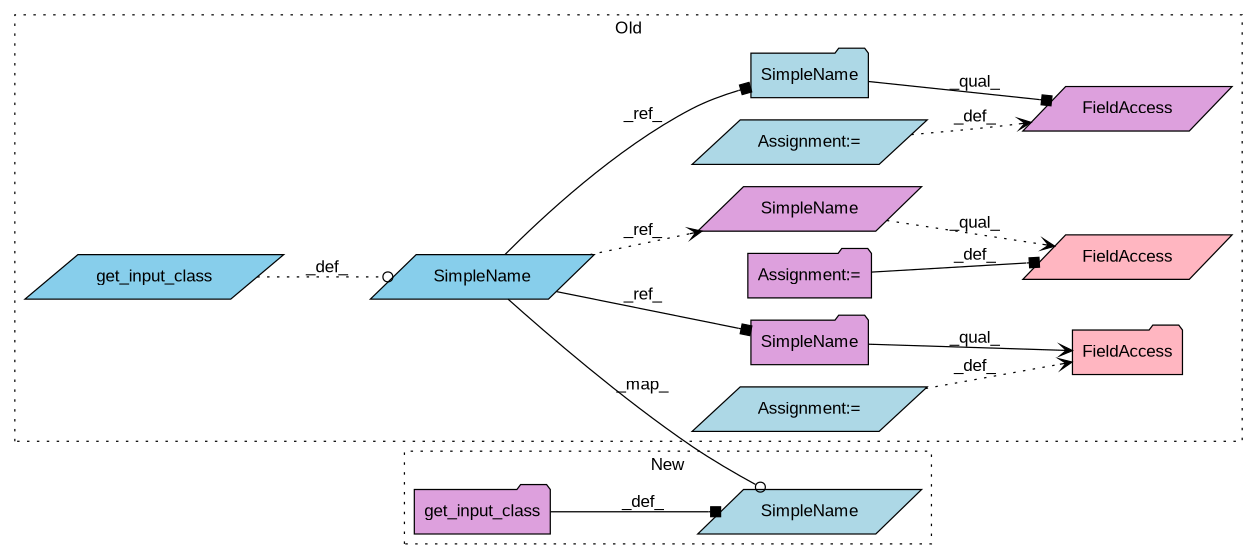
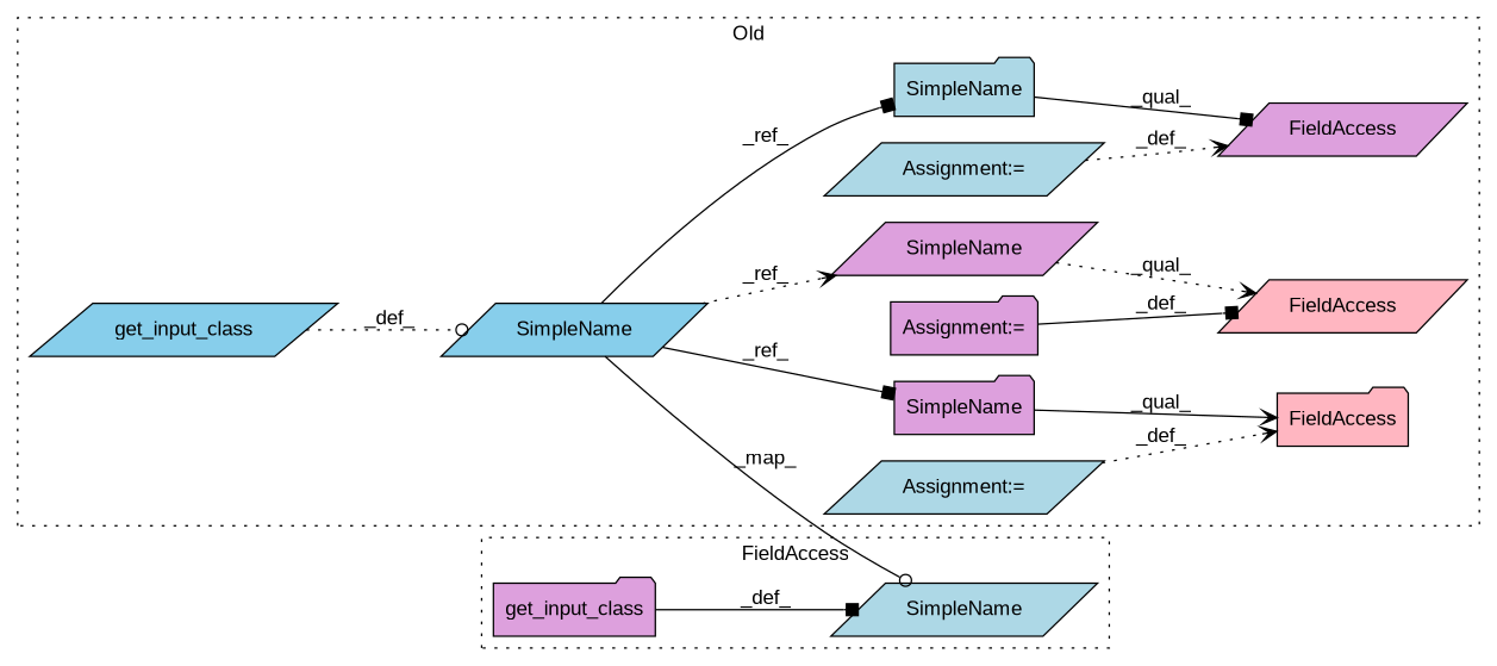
  digraph {
    rankdir=LR
    fontname="Liberation Sans"
    node [a=42 l=10 s=9022 shape=parallelogram style=filled fillcolor=plum fontname="Liberation Sans"]
    edge [style=solid arrowhead=vee fontname="Liberation Sans"]
    n1 [a=32 l=17 label=get_input_class s=8911 fillcolor=skyblue]
    n2 [a=22 l=21 label=FieldAccess]
    n3 [a=22 l=23 label=FieldAccess s=8982 fillcolor=lightpink]
    n4 [a=7 l=1 label="Assignment:=" s=9043 fillcolor=lightblue]
    n5 [a=7 l=1 label="Assignment:=" s=9005 shape=folder]
    n6 [a=22 l=27 label=FieldAccess s=8934 shape=folder fillcolor=lightpink]
    n7 [label=SimpleName s=8900 fillcolor=skyblue]
    n8 [a=7 l=1 label="Assignment:=" s=8961 fillcolor=lightblue]
    n9 [label=SimpleName shape=folder fillcolor=lightblue]
    n10 [label=SimpleName s=8982]
    n11 [label=SimpleName s=8934 shape=folder]
    n12 [a=32 l="16,1" label=get_input_class s="8831,8884" shape=folder]
    n13 [label=SimpleName s=8820 fillcolor=lightblue]
    subgraph cluster_1 {
      label=Old
      style=dotted
      n1
      n2
      n3
      n4
      n5
      n6
      n7
      n8
      n9
      n10
      n11
    }
    subgraph cluster_2 {
-     label=New
+     label=FieldAccess
      style=dotted
      n12
      n13
    }
    n1 -> n7 [label=_def_ style=dotted arrowhead=odot]
    n4 -> n2 [label=_def_ style=dotted]
    n5 -> n3 [label=_def_ arrowhead=box]
    n7 -> n9 [label=_ref_ arrowhead=box]
    n7 -> n10 [label=_ref_ style=dotted]
    n7 -> n11 [label=_ref_ arrowhead=box]
    n7 -> n13 [label=_map_ arrowhead=odot]
    n8 -> n6 [label=_def_ style=dotted]
    n9 -> n2 [label=_qual_ arrowhead=box]
    n10 -> n3 [label=_qual_ style=dotted]
    n11 -> n6 [label=_qual_]
    n12 -> n13 [label=_def_ arrowhead=box]
  }
